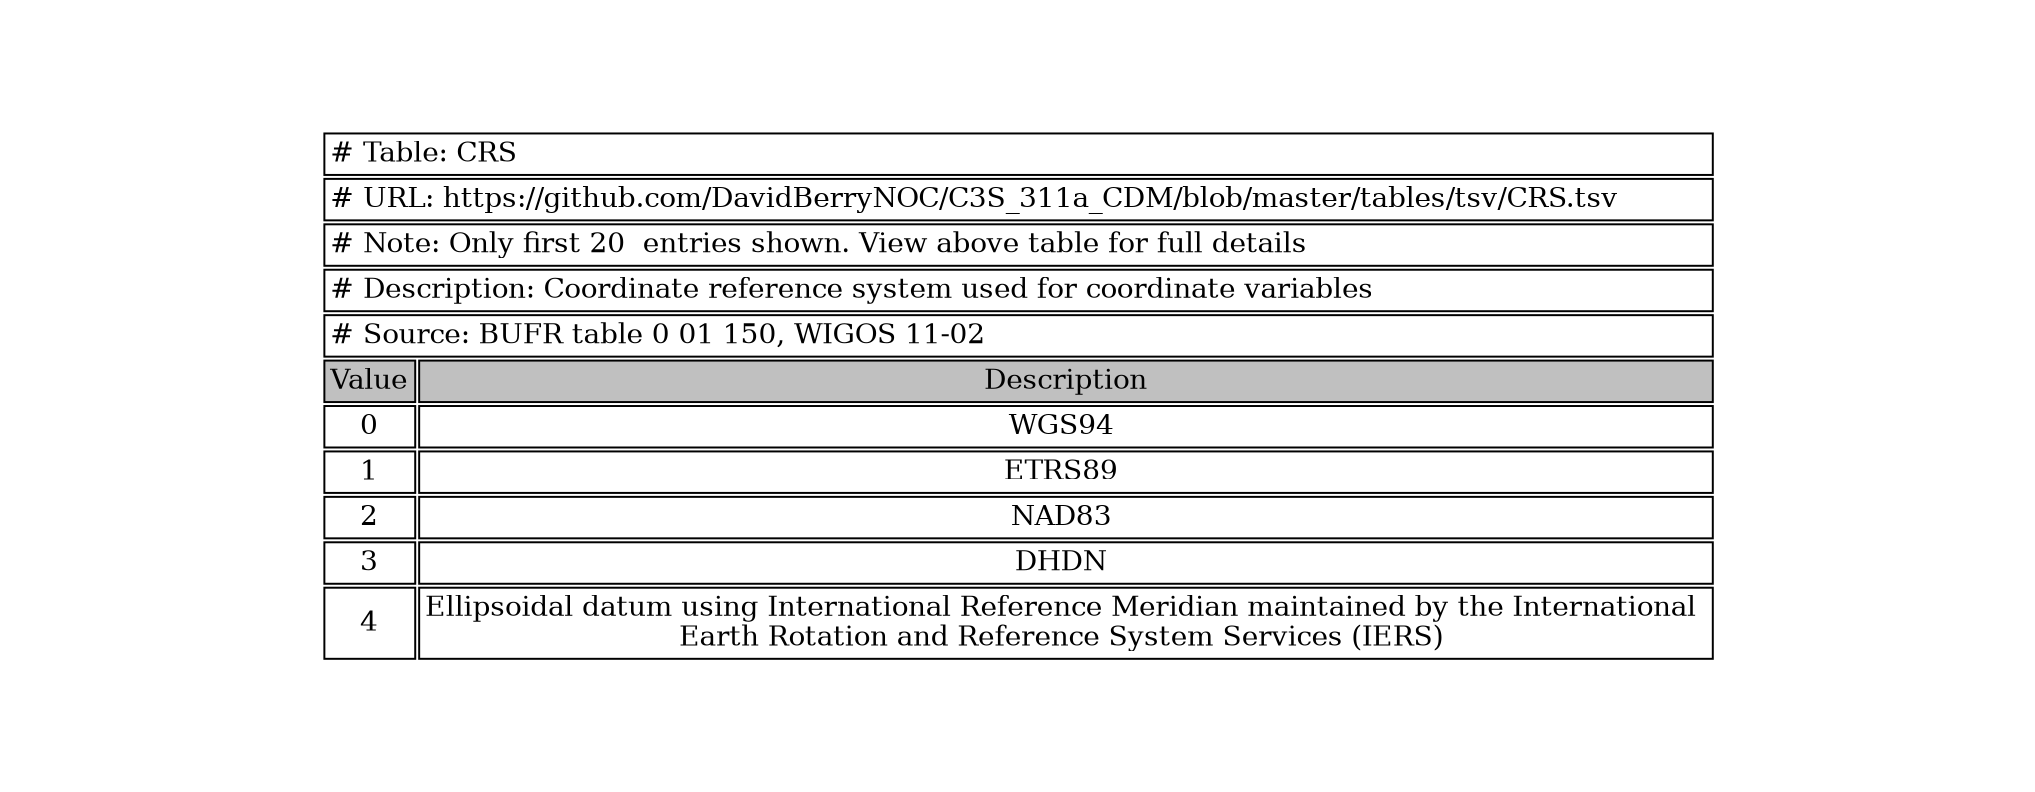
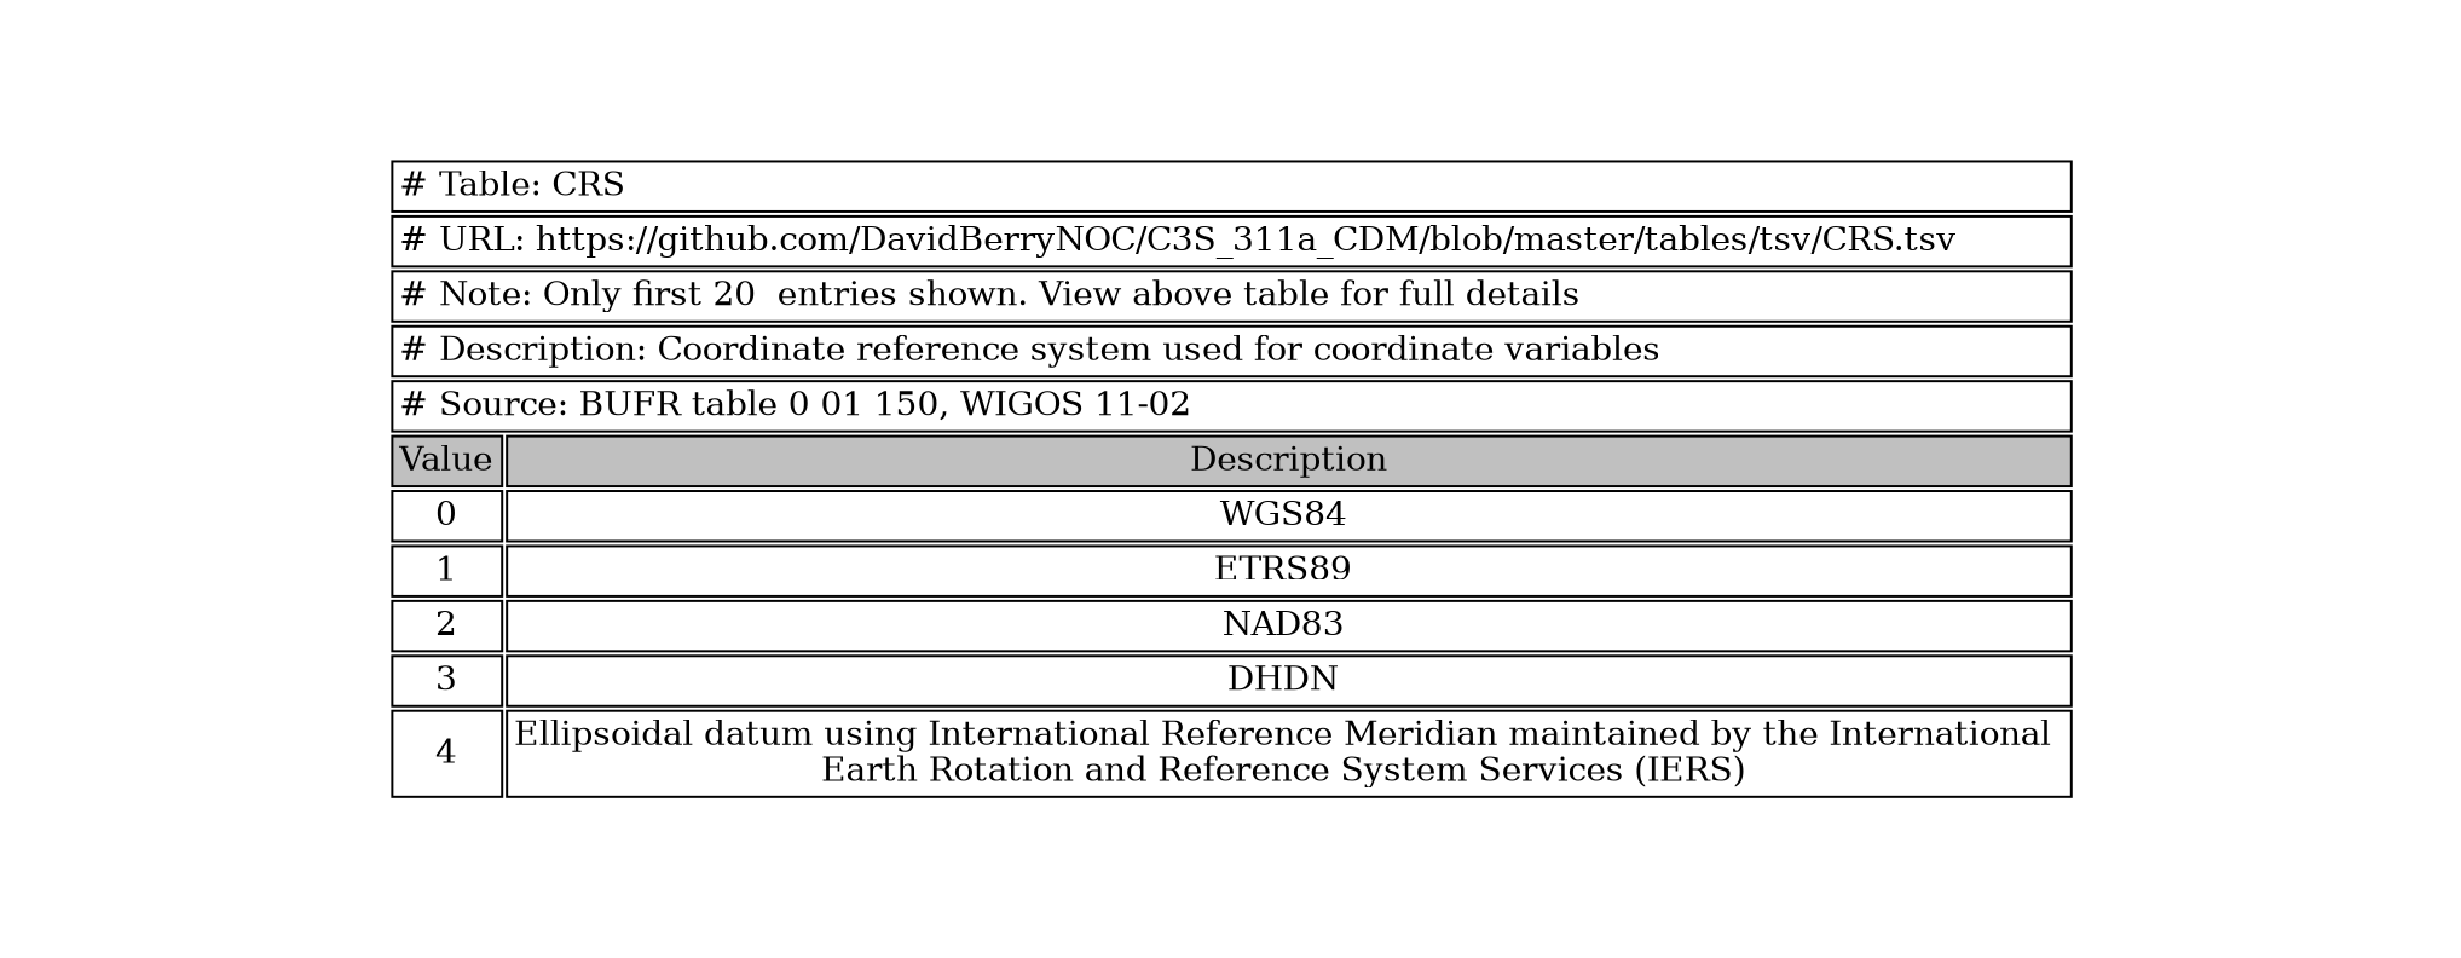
  digraph {
-   n1 [color=white label=<<TABLE BORDER="0" CELLBORDER="1" CELLSPACING="2" COLOR="BLACK"> <TR><TD COLSPAN="2" ALIGN="left" PORT="head"># Table: CRS</TD></TR> <TR><TD COLSPAN="2" ALIGN="left"># URL: https://github.com/DavidBerryNOC/C3S_311a_CDM/blob/master/tables/tsv/CRS.tsv</TD></TR> <TR><TD COLSPAN="2" ALIGN="left"># Note: Only first 20  entries shown. View above table for full details</TD></TR> <TR><TD ALIGN="left" COLSPAN="2"># Description: Coordinate reference system used for coordinate variables</TD></TR> <TR><TD ALIGN="left" COLSPAN="2"># Source: BUFR table 0 01 150, WIGOS 11-02</TD></TR> <TR><TD BGCOLOR="GRAY">Value</TD><TD BGCOLOR="GRAY">Description</TD></TR> <TR><TD>0</TD><TD>WGS94 </TD></TR> <TR><TD>1</TD><TD>ETRS89 </TD></TR> <TR><TD>2</TD><TD>NAD83 </TD></TR> <TR><TD>3</TD><TD>DHDN </TD></TR> <TR><TD>4</TD><TD>Ellipsoidal datum using International Reference Meridian maintained by the International <BR/>Earth Rotation and Reference System Services (IERS) </TD></TR> </TABLE>>]
+   n1 [color=white label=<<TABLE BORDER="0" CELLBORDER="1" CELLSPACING="2" COLOR="BLACK"> <TR><TD COLSPAN="2" ALIGN="left" PORT="head"># Table: CRS</TD></TR> <TR><TD COLSPAN="2" ALIGN="left"># URL: https://github.com/DavidBerryNOC/C3S_311a_CDM/blob/master/tables/tsv/CRS.tsv</TD></TR> <TR><TD COLSPAN="2" ALIGN="left"># Note: Only first 20  entries shown. View above table for full details</TD></TR> <TR><TD ALIGN="left" COLSPAN="2"># Description: Coordinate reference system used for coordinate variables</TD></TR> <TR><TD ALIGN="left" COLSPAN="2"># Source: BUFR table 0 01 150, WIGOS 11-02</TD></TR> <TR><TD BGCOLOR="GRAY">Value</TD><TD BGCOLOR="GRAY">Description</TD></TR> <TR><TD>0</TD><TD>WGS84 </TD></TR> <TR><TD>1</TD><TD>ETRS89 </TD></TR> <TR><TD>2</TD><TD>NAD83 </TD></TR> <TR><TD>3</TD><TD>DHDN </TD></TR> <TR><TD>4</TD><TD>Ellipsoidal datum using International Reference Meridian maintained by the International <BR/>Earth Rotation and Reference System Services (IERS) </TD></TR> </TABLE>>]
  }
